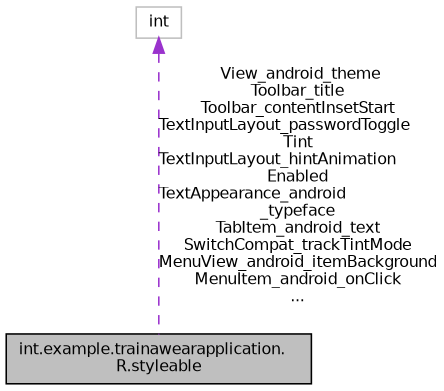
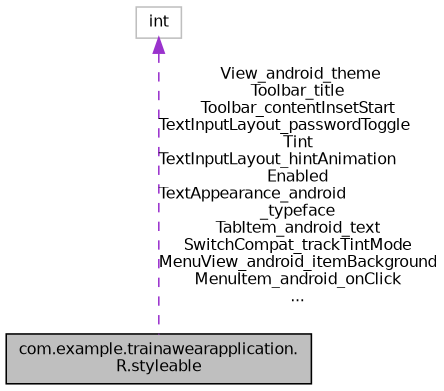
  digraph {
    node [fontname=Helvetica fontsize=10 shape=record style=filled]
-   n1 [color=black fillcolor=grey75 fontcolor=black height=0.2 label="int.example.trainawearapplication.\lR.styleable" width=0.4]
+   n1 [color=black fillcolor=grey75 fontcolor=black height=0.2 label="com.example.trainawearapplication.\lR.styleable" width=0.4]
    n2 [color=grey75 fillcolor=white height=0.2 label=int width=0.4]
    n2 -> n1 [color=darkorchid3 dir=back fontname=Helvetica fontsize=10 label=" View_android_theme\nToolbar_title\nToolbar_contentInsetStart\nTextInputLayout_passwordToggle\lTint\nTextInputLayout_hintAnimation\lEnabled\nTextAppearance_android\l_typeface\nTabItem_android_text\nSwitchCompat_trackTintMode\nMenuView_android_itemBackground\nMenuItem_android_onClick\n..." labelfontname=Helvetica labelfontsize=10 style=dashed]
  }
